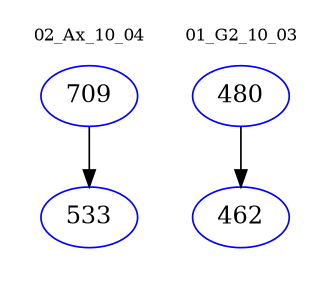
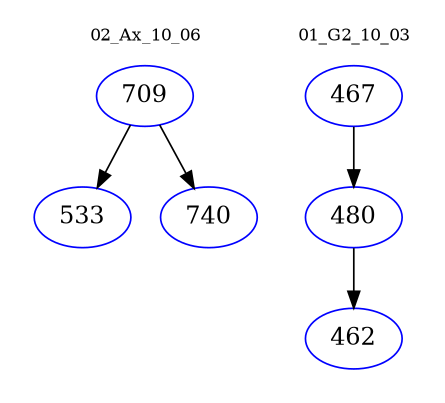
  digraph {
    node [color=blue]
    edge [color=black]
    n1 [label=709]
    n2 [label=533]
+   n3 [label=740]
+   n4 [label=467]
    n5 [label=462]
    n6 [label=480]
    subgraph cluster_1 {
      color=white
      fontsize=10
-     label="02_Ax_10_04"
+     label="02_Ax_10_06"
      n1
      n2
+     n3
    }
    subgraph cluster_2 {
      color=white
      fontsize=10
      label="01_G2_10_03"
+     n4
      n5
      n6
    }
    n1 -> n2
+   n1 -> n3
+   n4 -> n6
    n6 -> n5
  }
